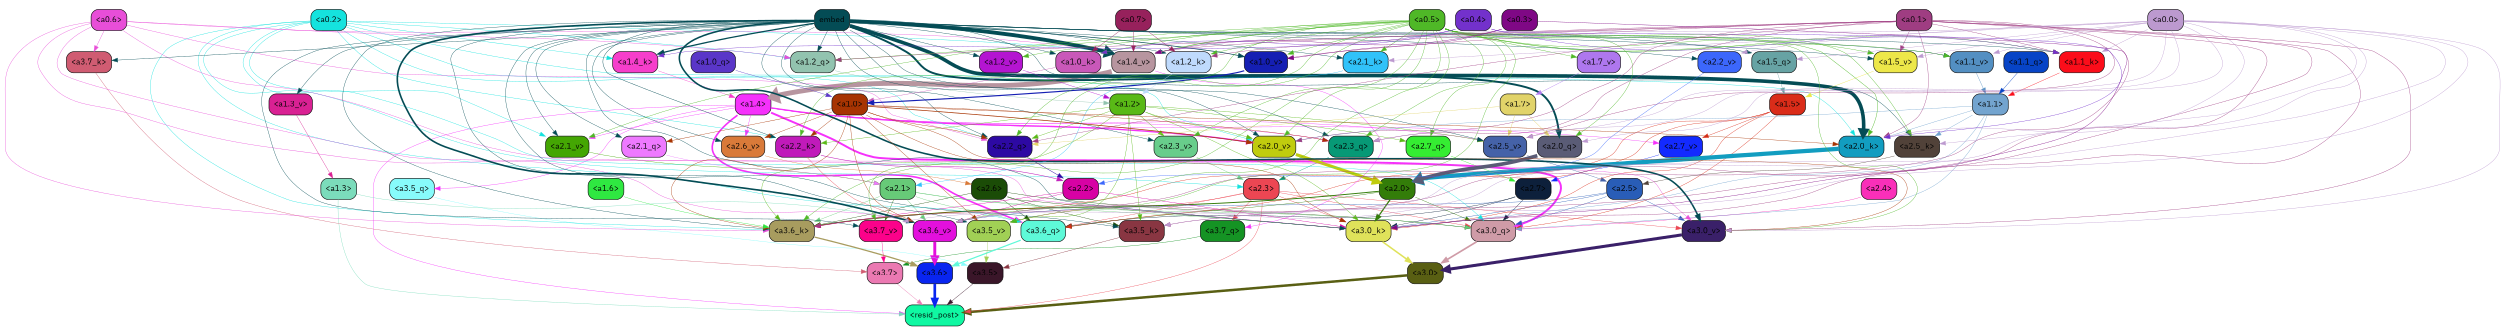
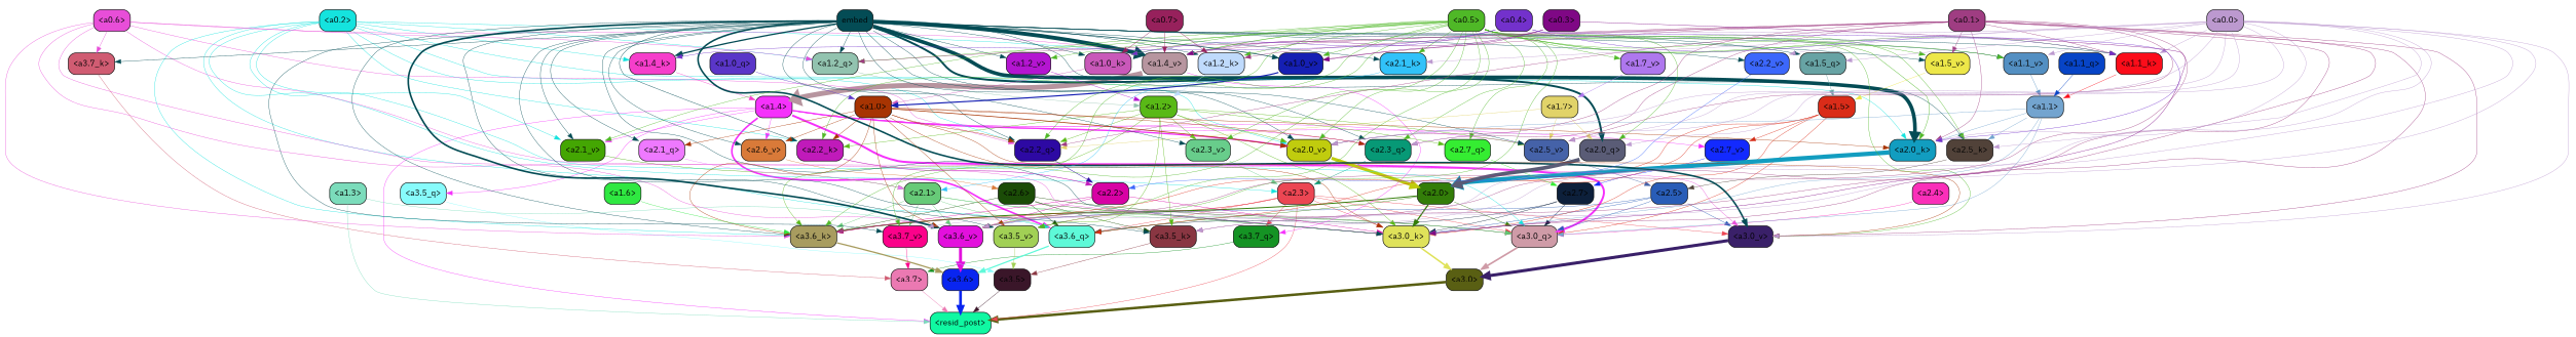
  strict digraph {
    fontname="IBM Plex Sans"
    splines=true
    node [color=black fontname="IBM Plex Sans" shape=box style="filled, rounded"]
    edge [color="#044c55" fontname="IBM Plex Sans" penwidth=0.6]
    "<a3.7>" [fillcolor="#eb79b2"]
    "<resid_post>" [fillcolor="#10f8a2"]
    "<a3.6>" [fillcolor="#0925f0"]
    "<a3.5>" [fillcolor="#3a1629"]
    "<a3.0>" [fillcolor="#595f13"]
    "<a2.3>" [fillcolor="#ec4653"]
    "<a3.7_q>" [fillcolor="#159324"]
    "<a3.6_q>" [fillcolor="#5ef9d8"]
    "<a3.0_q>" [fillcolor="#cf9ba7"]
    "<a3.0_k>" [fillcolor="#dfe25a"]
    "<a3.6_v>" [fillcolor="#e310dd"]
    "<a3.5_v>" [fillcolor="#a1d055"]
    "<a3.0_v>" [fillcolor="#3a2069"]
    "<a1.4>" [fillcolor="#f531fb"]
    "<a3.5_q>" [fillcolor="#87fbfb"]
    "<a2.3_q>" [fillcolor="#079976"]
    "<a2.7_v>" [fillcolor="#132aff"]
    "<a2.6_v>" [fillcolor="#d97a39"]
    "<a2.5_v>" [fillcolor="#4562a8"]
    "<a2.1_v>" [fillcolor="#44a603"]
    "<a2.0_v>" [fillcolor="#c0cc0e"]
    "<a2.7>" [fillcolor="#0d203b"]
    "<a2.6>" [fillcolor="#1b4c07"]
    "<a2.5>" [fillcolor="#295db7"]
    "<a2.1>" [fillcolor="#67ca78"]
    "<a2.0>" [fillcolor="#337d09"]
    "<a3.6_k>" [fillcolor="#a89c5f"]
    "<a3.5_k>" [fillcolor="#893642"]
    "<a2.4>" [fillcolor="#fa2fb9"]
    "<a3.7_v>" [fillcolor="#fb028a"]
    "<a1.3>" [fillcolor="#7bdcbb"]
    "<a3.7_k>" [fillcolor="#d05c72"]
    "<a1.5>" [fillcolor="#da2c19"]
    "<a0.2>" [fillcolor="#15e3de"]
    "<a2.2_q>" [fillcolor="#2d09a3"]
    "<a2.2_k>" [fillcolor="#c01aba"]
    "<a2.0_k>" [fillcolor="#129dc0"]
    "<a1.2_q>" [fillcolor="#92c3af"]
    "<a1.4_k>" [fillcolor="#f63ecb"]
    "<a1.4_v>" [fillcolor="#b7959f"]
    "<a2.2>" [fillcolor="#d702a4"]
    "<a1.2>" [fillcolor="#59b916"]
    "<a2.3_v>" [fillcolor="#68cd8b"]
    "<a2.7_q>" [fillcolor="#35ed32"]
    "<a1.1>" [fillcolor="#73a4cf"]
    "<a2.5_k>" [fillcolor="#514239"]
    "<a0.6>" [fillcolor="#e84ed8"]
    embed [fillcolor="#044c55"]
    "<a2.1_q>" [fillcolor="#ee79ff"]
    "<a2.0_q>" [fillcolor="#5a5c76"]
    "<a2.1_k>" [fillcolor="#31c2f9"]
    "<a2.2_v>" [fillcolor="#3c67fb"]
    "<a1.5_q>" [fillcolor="#67a3a4"]
    "<a1.2_k>" [fillcolor="#bfdafc"]
    "<a1.1_k>" [fillcolor="#fb0d1a"]
    "<a1.0_k>" [fillcolor="#c958b9"]
    "<a1.5_v>" [fillcolor="#ede749"]
-   "<a1.3_v>" [fillcolor="#d92193"]
    "<a1.2_v>" [fillcolor="#b415d1"]
    "<a1.1_v>" [fillcolor="#538fc2"]
    "<a1.0_v>" [fillcolor="#151fb3"]
    "<a1.0>" [fillcolor="#a73402"]
    "<a1.6>" [fillcolor="#2fe841"]
    "<a0.5>" [fillcolor="#4fb827"]
    "<a1.7_v>" [fillcolor="#ae77ee"]
    "<a1.7>" [fillcolor="#e1d369"]
    "<a0.1>" [fillcolor="#9f3d82"]
    "<a0.0>" [fillcolor="#bc99cf"]
    "<a0.3>" [fillcolor="#7f0885"]
    "<a0.4>" [fillcolor="#7331cc"]
    "<a1.1_q>" [fillcolor="#0744c6"]
    "<a1.0_q>" [fillcolor="#5a36c8"]
    "<a0.7>" [fillcolor="#97215c"]
    "<a3.7>" -> "<resid_post>" [color="#eb79b2" penwidth=0.6239100098609924]
    "<a3.6>" -> "<resid_post>" [color="#0925f0" penwidth=4.569062113761902]
    "<a3.5>" -> "<resid_post>" [color="#3a1629"]
    "<a3.0>" -> "<resid_post>" [color="#595f13" penwidth=4.283544182777405]
    "<a2.3>" -> "<resid_post>" [color="#ec4653"]
    "<a2.3>" -> "<a3.7_q>" [color="#ec4653"]
    "<a2.3>" -> "<a3.6_q>" [color="#ec4653"]
    "<a2.3>" -> "<a3.0_q>" [color="#ec4653"]
    "<a2.3>" -> "<a3.0_k>" [color="#ec4653"]
-   "<a2.2_k>" -> "<a3.6_v>" [color="#ec4653"]
+   "<a2.3>" -> "<a3.6_v>" [color="#ec4653"]
    "<a2.3>" -> "<a3.5_v>" [color="#ec4653"]
    "<a2.3>" -> "<a3.0_v>" [color="#ec4653"]
    "<a3.7_q>" -> "<a3.7>" [color="#159324"]
    "<a3.6_q>" -> "<a3.6>" [color="#5ef9d8" penwidth=2.0347584784030914]
    "<a3.0_q>" -> "<a3.0>" [color="#cf9ba7" penwidth=2.8635367155075073]
    "<a3.0_k>" -> "<a3.0>" [color="#dfe25a" penwidth=2.632905662059784]
    "<a3.6_v>" -> "<a3.6>" [color="#e310dd" penwidth=4.981305837631226]
    "<a3.5_v>" -> "<a3.5>" [color="#a1d055"]
    "<a3.0_v>" -> "<a3.0>" [color="#3a2069" penwidth=5.168330669403076]
    "<a1.4>" -> "<resid_post>" [color="#f531fb"]
    "<a1.4>" -> "<a3.6_q>" [color="#f531fb" penwidth=2.7934007048606873]
    "<a1.4>" -> "<a3.0_q>" [color="#f531fb" penwidth=3.340754985809326]
    "<a1.4>" -> "<a3.5_q>" [color="#f531fb"]
    "<a1.4>" -> "<a2.3_q>" [color="#f531fb"]
    "<a1.4>" -> "<a2.7_v>" [color="#f531fb"]
    "<a1.4>" -> "<a2.6_v>" [color="#f531fb"]
    "<a1.4>" -> "<a2.5_v>" [color="#f531fb"]
    "<a1.4>" -> "<a2.1_v>" [color="#f531fb"]
    "<a1.4>" -> "<a2.0_v>" [color="#f531fb" penwidth=2.268759250640869]
    "<a3.5_q>" -> "<a3.5>" [color="#87fbfb"]
    "<a2.3_q>" -> "<a2.3>" [color="#079976"]
    "<a2.7_v>" -> "<a2.7>" [color="#132aff"]
    "<a2.6_v>" -> "<a2.6>" [color="#d97a39"]
    "<a2.5_v>" -> "<a2.5>" [color="#4562a8"]
    "<a2.1_v>" -> "<a2.1>" [color="#44a603"]
    "<a2.0_v>" -> "<a2.0>" [color="#c0cc0e" penwidth=5.231471925973892]
    "<a2.7>" -> "<a3.6_q>" [color="#0d203b"]
    "<a2.7>" -> "<a3.0_q>" [color="#0d203b"]
    "<a2.7>" -> "<a3.0_k>" [color="#0d203b"]
    "<a2.6>" -> "<a3.6_q>" [color="#1b4c07"]
    "<a2.6>" -> "<a3.0_q>" [color="#1b4c07"]
    "<a2.6>" -> "<a3.0_k>" [color="#1b4c07"]
    "<a2.6>" -> "<a3.6_k>" [color="#1b4c07"]
    "<a2.6>" -> "<a3.5_k>" [color="#1b4c07"]
    "<a2.5>" -> "<a3.0_q>" [color="#295db7"]
    "<a2.5>" -> "<a3.0_k>" [color="#295db7"]
    "<a2.5>" -> "<a3.6_v>" [color="#295db7"]
    "<a2.5>" -> "<a3.0_v>" [color="#295db7"]
    "<a2.1>" -> "<a3.6_q>" [color="#67ca78"]
    "<a2.1>" -> "<a3.0_q>" [color="#67ca78"]
    "<a2.1>" -> "<a3.0_k>" [color="#67ca78"]
    "<a2.1>" -> "<a3.6_v>" [color="#67ca78"]
    "<a2.1>" -> "<a3.6_k>" [color="#67ca78"]
-   "<a2.1>" -> "<a3.7_v>" [color="#337d09"]
+   "<a2.1>" -> "<a3.7_v>" [color="#67ca78"]
    "<a2.0>" -> "<a3.6_q>" [color="#337d09"]
    "<a2.0>" -> "<a3.0_q>" [color="#337d09"]
    "<a2.0>" -> "<a3.0_k>" [color="#337d09" penwidth=2.161143198609352]
    "<a2.0>" -> "<a3.6_k>" [color="#337d09" penwidth=1.6382827460765839]
    "<a3.6_k>" -> "<a3.6>" [color="#a89c5f" penwidth=2.1760786175727844]
    "<a3.5_k>" -> "<a3.5>" [color="#893642"]
    "<a2.4>" -> "<a3.0_q>" [color="#fa2fb9"]
    "<a3.7_v>" -> "<a3.7>" [color="#fb028a"]
    "<a1.3>" -> "<resid_post>" [color="#7bdcbb"]
    "<a1.3>" -> "<a3.6_v>" [color="#7bdcbb"]
    "<a3.7_k>" -> "<a3.7>" [color="#d05c72"]
    "<a1.5>" -> "<a3.6_q>" [color="#da2c19"]
    "<a1.5>" -> "<a3.0_q>" [color="#da2c19"]
    "<a1.5>" -> "<a3.0_k>" [color="#da2c19"]
    "<a1.5>" -> "<a2.7_v>" [color="#da2c19"]
    "<a1.5>" -> "<a3.6_k>" [color="#da2c19"]
    "<a0.2>" -> "<a2.3>" [color="#15e3de"]
    "<a0.2>" -> "<a3.6_q>" [color="#15e3de"]
    "<a0.2>" -> "<a3.0_q>" [color="#15e3de"]
    "<a0.2>" -> "<a2.1_v>" [color="#15e3de"]
    "<a0.2>" -> "<a2.0_v>" [color="#15e3de"]
    "<a0.2>" -> "<a3.6_k>" [color="#15e3de"]
    "<a0.2>" -> "<a2.2_q>" [color="#15e3de"]
    "<a0.2>" -> "<a2.2_k>" [color="#15e3de"]
    "<a0.2>" -> "<a2.0_k>" [color="#15e3de"]
    "<a0.2>" -> "<a1.2_q>" [color="#15e3de"]
    "<a0.2>" -> "<a1.4_k>" [color="#15e3de"]
    "<a0.2>" -> "<a1.4_v>" [color="#15e3de"]
    "<a2.2_q>" -> "<a2.2>" [color="#2d09a3" penwidth=0.7553567886352539]
    "<a2.2_k>" -> "<a2.2>" [color="#c01aba" penwidth=0.8854708671569824]
    "<a2.0_k>" -> "<a2.0>" [color="#129dc0" penwidth=7.231504917144775]
    "<a1.2_q>" -> "<a1.2>" [color="#92c3af"]
    "<a1.4_k>" -> "<a1.4>" [color="#f63ecb"]
    "<a1.4_v>" -> "<a3.7_q>" [color="#f531fb"]
    "<a1.4_v>" -> "<a1.4>" [color="#b7959f" penwidth=8.36684274673462]
    "<a2.2>" -> "<a3.0_k>" [color="#d702a4"]
    "<a2.2>" -> "<a3.6_v>" [color="#d702a4"]
    "<a2.2>" -> "<a3.6_k>" [color="#d702a4"]
    "<a1.2>" -> "<a3.0_k>" [color="#59b916"]
    "<a1.2>" -> "<a3.5_v>" [color="#59b916"]
    "<a1.2>" -> "<a2.5_v>" [color="#59b916"]
    "<a1.2>" -> "<a2.0_v>" [color="#59b916"]
    "<a1.2>" -> "<a3.6_k>" [color="#59b916"]
    "<a1.2>" -> "<a3.5_k>" [color="#59b916"]
    "<a1.2>" -> "<a2.2_q>" [color="#59b916"]
    "<a1.2>" -> "<a2.2_k>" [color="#59b916"]
    "<a1.2>" -> "<a2.3_v>" [color="#59b916"]
    "<a1.2>" -> "<a2.7_q>" [color="#59b916"]
    "<a2.3_v>" -> "<a2.3>" [color="#68cd8b"]
    "<a2.7_q>" -> "<a2.7>" [color="#35ed32"]
    "<a1.1>" -> "<a3.0_q>" [color="#73a4cf"]
    "<a1.1>" -> "<a3.0_k>" [color="#73a4cf"]
    "<a1.1>" -> "<a2.0_v>" [color="#73a4cf"]
    "<a1.1>" -> "<a2.0_k>" [color="#73a4cf"]
    "<a1.1>" -> "<a2.5_k>" [color="#73a4cf"]
    "<a2.5_k>" -> "<a2.5>" [color="#514239"]
    "<a0.6>" -> "<a3.0_k>" [color="#e84ed8"]
    "<a0.6>" -> "<a3.6_v>" [color="#e84ed8"]
    "<a0.6>" -> "<a3.0_v>" [color="#e84ed8"]
    "<a0.6>" -> "<a3.6_k>" [color="#e84ed8"]
    "<a0.6>" -> "<a3.7_k>" [color="#e84ed8"]
    "<a0.6>" -> "<a2.2_q>" [color="#e84ed8"]
    "<a0.6>" -> "<a1.2_q>" [color="#e84ed8"]
    "<a0.6>" -> "<a1.4_v>" [color="#e84ed8"]
    embed -> "<a3.0_k>"
    embed -> "<a3.6_v>" [penwidth=2.7825746536254883]
    embed -> "<a3.5_v>"
    embed -> "<a3.0_v>" [penwidth=2.6950180530548096]
    embed -> "<a2.3_q>"
    embed -> "<a2.6_v>"
    embed -> "<a2.5_v>"
    embed -> "<a2.1_v>"
    embed -> "<a2.0_v>"
    embed -> "<a3.6_k>"
    embed -> "<a3.5_k>"
    embed -> "<a3.7_v>"
    embed -> "<a3.7_k>"
    embed -> "<a2.2_q>"
    embed -> "<a2.2_k>" [penwidth=0.6698317527770996]
    embed -> "<a2.0_k>" [penwidth=6.12570995092392]
    embed -> "<a1.2_q>" [penwidth=0.6087074279785156]
    embed -> "<a1.4_k>" [penwidth=2.1858973503112793]
    embed -> "<a1.4_v>" [penwidth=6.590077131986618]
    embed -> "<a2.3_v>"
    embed -> "<a2.5_k>"
    embed -> "<a2.1_q>"
    embed -> "<a2.0_q>" [penwidth=3.305941343307495]
    embed -> "<a2.1_k>"
    embed -> "<a2.2_v>"
    embed -> "<a1.5_q>"
    embed -> "<a1.2_k>"
    embed -> "<a1.1_k>"
    embed -> "<a1.0_k>"
    embed -> "<a1.5_v>"
-   embed -> "<a1.3_v>"
    embed -> "<a1.2_v>"
    embed -> "<a1.1_v>"
    embed -> "<a1.0_v>" [penwidth=1.2076449394226074]
    "<a2.1_q>" -> "<a2.1>" [color="#ee79ff"]
    "<a2.0_q>" -> "<a2.0>" [color="#5a5c76" penwidth=6.256794691085815]
    "<a2.1_k>" -> "<a2.1>" [color="#31c2f9"]
    "<a2.2_v>" -> "<a2.2>" [color="#3c67fb"]
    "<a1.5_q>" -> "<a1.5>" [color="#67a3a4"]
    "<a1.2_k>" -> "<a1.2>" [color="#bfdafc"]
    "<a1.1_k>" -> "<a1.1>" [color="#fb0d1a"]
    "<a1.0_k>" -> "<a1.0>" [color="#c958b9"]
    "<a1.5_v>" -> "<a1.5>" [color="#ede749"]
-   "<a1.3_v>" -> "<a1.3>" [color="#d92193"]
    "<a1.2_v>" -> "<a1.2>" [color="#b415d1"]
    "<a1.1_v>" -> "<a1.1>" [color="#538fc2"]
    "<a1.0_v>" -> "<a1.0>" [color="#151fb3" penwidth=1.9665732383728027]
    "<a1.0>" -> "<a3.0_k>" [color="#a73402"]
    "<a1.0>" -> "<a3.6_v>" [color="#a73402"]
    "<a1.0>" -> "<a3.5_v>" [color="#a73402"]
    "<a1.0>" -> "<a3.0_v>" [color="#a73402"]
    "<a1.0>" -> "<a2.3_q>" [color="#a73402"]
    "<a1.0>" -> "<a2.6_v>" [color="#a73402"]
    "<a1.0>" -> "<a2.0_v>" [color="#a73402" penwidth=1.2213096618652344]
    "<a1.0>" -> "<a3.6_k>" [color="#a73402"]
    "<a1.0>" -> "<a2.2_q>" [color="#a73402"]
    "<a1.0>" -> "<a2.2_k>" [color="#a73402"]
    "<a1.0>" -> "<a2.0_k>" [color="#a73402"]
    "<a1.0>" -> "<a2.1_q>" [color="#a73402"]
    "<a1.6>" -> "<a3.6_k>" [color="#2fe841"]
    "<a0.5>" -> "<a3.6_v>" [color="#4fb827"]
    "<a0.5>" -> "<a3.5_v>" [color="#4fb827"]
    "<a0.5>" -> "<a3.0_v>" [color="#4fb827"]
    "<a0.5>" -> "<a2.3_q>" [color="#4fb827"]
    "<a0.5>" -> "<a2.1_v>" [color="#4fb827"]
    "<a0.5>" -> "<a2.0_v>" [color="#4fb827"]
    "<a0.5>" -> "<a3.6_k>" [color="#4fb827"]
    "<a0.5>" -> "<a3.7_v>" [color="#4fb827"]
    "<a0.5>" -> "<a2.2_q>" [color="#4fb827"]
    "<a0.5>" -> "<a2.2_k>" [color="#4fb827"]
    "<a0.5>" -> "<a2.0_k>" [color="#4fb827" penwidth=0.6900839805603027]
    "<a0.5>" -> "<a1.2_q>" [color="#4fb827"]
    "<a0.5>" -> "<a1.4_v>" [color="#4fb827" penwidth=0.9985027313232422]
    "<a0.5>" -> "<a2.3_v>" [color="#4fb827"]
    "<a0.5>" -> "<a2.7_q>" [color="#4fb827"]
    "<a0.5>" -> "<a2.5_k>" [color="#4fb827"]
    "<a0.5>" -> "<a2.0_q>" [color="#4fb827"]
    "<a0.5>" -> "<a2.1_k>" [color="#4fb827"]
    "<a0.5>" -> "<a1.2_k>" [color="#4fb827"]
    "<a0.5>" -> "<a1.1_k>" [color="#4fb827"]
    "<a0.5>" -> "<a1.0_k>" [color="#4fb827"]
    "<a0.5>" -> "<a1.5_v>" [color="#4fb827"]
    "<a0.5>" -> "<a1.2_v>" [color="#4fb827"]
    "<a0.5>" -> "<a1.1_v>" [color="#4fb827"]
    "<a0.5>" -> "<a1.0_v>" [color="#4fb827"]
    "<a0.5>" -> "<a1.7_v>" [color="#4fb827"]
    "<a1.7_v>" -> "<a1.7>" [color="#ae77ee"]
    "<a1.7>" -> "<a2.5_v>" [color="#e1d369"]
    "<a1.7>" -> "<a2.2_q>" [color="#e1d369"]
    "<a1.7>" -> "<a2.0_q>" [color="#e1d369"]
    "<a0.1>" -> "<a3.0_k>" [color="#9f3d82"]
    "<a0.1>" -> "<a3.6_v>" [color="#9f3d82"]
    "<a0.1>" -> "<a3.0_v>" [color="#9f3d82"]
    "<a0.1>" -> "<a2.3_q>" [color="#9f3d82"]
    "<a0.1>" -> "<a2.5_v>" [color="#9f3d82"]
    "<a0.1>" -> "<a2.0_v>" [color="#9f3d82"]
    "<a0.1>" -> "<a3.6_k>" [color="#9f3d82"]
    "<a0.1>" -> "<a3.5_k>" [color="#9f3d82"]
    "<a0.1>" -> "<a2.2_q>" [color="#9f3d82"]
    "<a0.1>" -> "<a2.0_k>" [color="#9f3d82"]
    "<a0.1>" -> "<a1.2_q>" [color="#9f3d82" penwidth=0.6218185424804688]
    "<a0.1>" -> "<a1.4_v>" [color="#9f3d82"]
    "<a0.1>" -> "<a1.2_k>" [color="#9f3d82"]
    "<a0.1>" -> "<a1.1_k>" [color="#9f3d82"]
    "<a0.1>" -> "<a1.5_v>" [color="#9f3d82"]
    "<a0.1>" -> "<a1.0_v>" [color="#9f3d82"]
    "<a0.0>" -> "<a3.6_v>" [color="#bc99cf"]
    "<a0.0>" -> "<a3.0_v>" [color="#bc99cf"]
    "<a0.0>" -> "<a2.3_q>" [color="#bc99cf"]
    "<a0.0>" -> "<a2.5_v>" [color="#bc99cf"]
-   "<a0.0>" -> "<a1.5_v>" [color="#bc99cf"]
+   "<a0.0>" -> "<a2.0_v>" [color="#bc99cf"]
    "<a0.0>" -> "<a3.5_k>" [color="#bc99cf"]
    "<a0.0>" -> "<a3.7_v>" [color="#bc99cf"]
    "<a0.0>" -> "<a2.0_k>" [color="#bc99cf"]
    "<a0.0>" -> "<a1.4_v>" [color="#bc99cf"]
    "<a0.0>" -> "<a2.5_k>" [color="#bc99cf"]
    "<a0.0>" -> "<a2.0_q>" [color="#bc99cf"]
    "<a0.0>" -> "<a2.1_k>" [color="#bc99cf"]
    "<a0.0>" -> "<a2.2_v>" [color="#bc99cf"]
    "<a0.0>" -> "<a1.5_q>" [color="#bc99cf"]
    "<a0.0>" -> "<a1.1_k>" [color="#bc99cf"]
    "<a0.0>" -> "<a1.1_v>" [color="#bc99cf"]
    "<a0.3>" -> "<a3.0_k>" [color="#7f0885"]
    "<a0.3>" -> "<a1.4_v>" [color="#7f0885"]
    "<a0.3>" -> "<a1.0_v>" [color="#7f0885"]
    "<a0.4>" -> "<a2.0_k>" [color="#7331cc"]
    "<a0.4>" -> "<a1.4_k>" [color="#7331cc"]
    "<a0.4>" -> "<a1.1_k>" [color="#7331cc"]
    "<a0.4>" -> "<a1.0_k>" [color="#7331cc"]
    "<a1.1_q>" -> "<a1.1>" [color="#0744c6"]
    "<a1.0_q>" -> "<a1.0>" [color="#5a36c8"]
    "<a0.7>" -> "<a1.4_v>" [color="#97215c"]
    "<a0.7>" -> "<a1.2_k>" [color="#97215c"]
    "<a0.7>" -> "<a1.0_k>" [color="#97215c"]
  }
